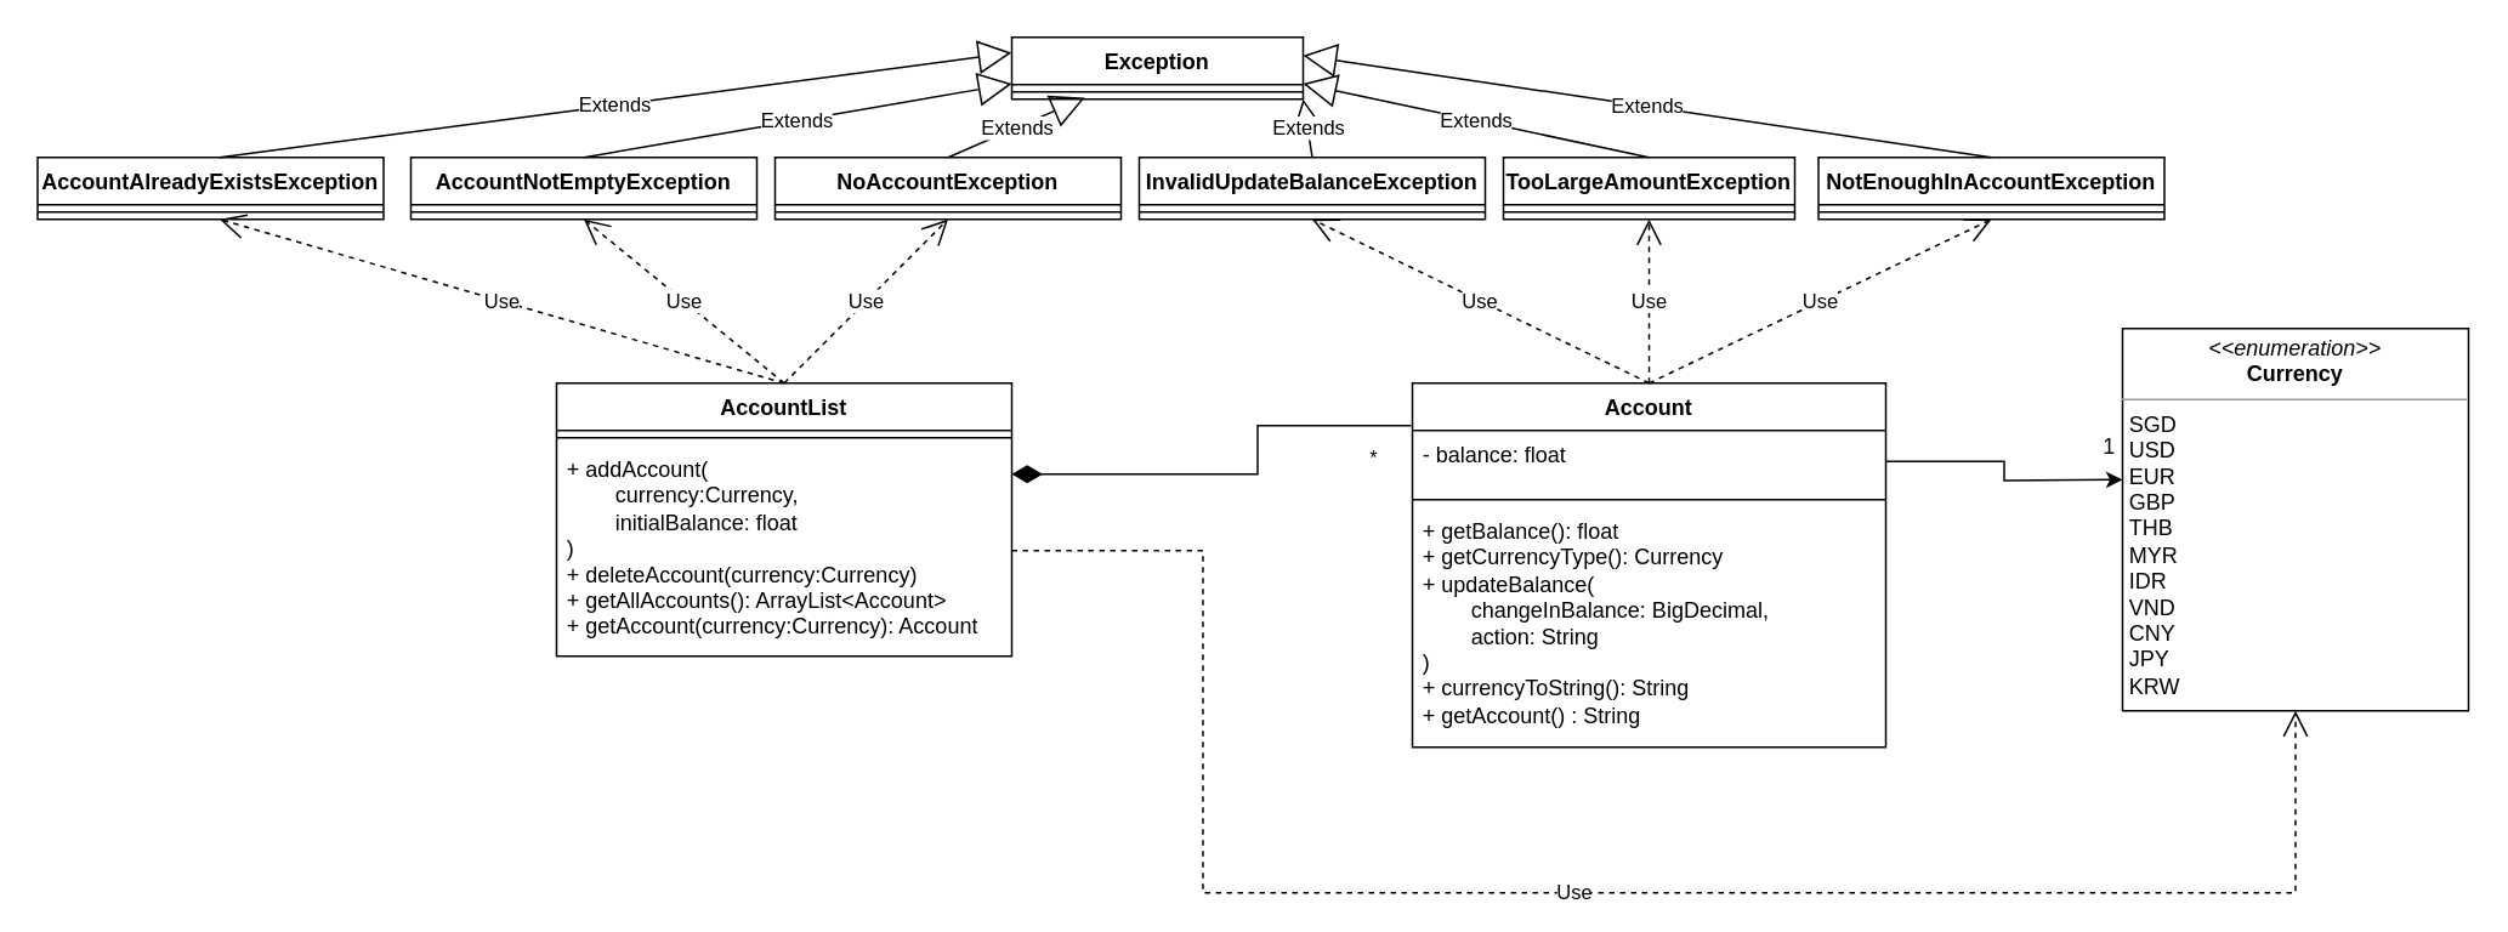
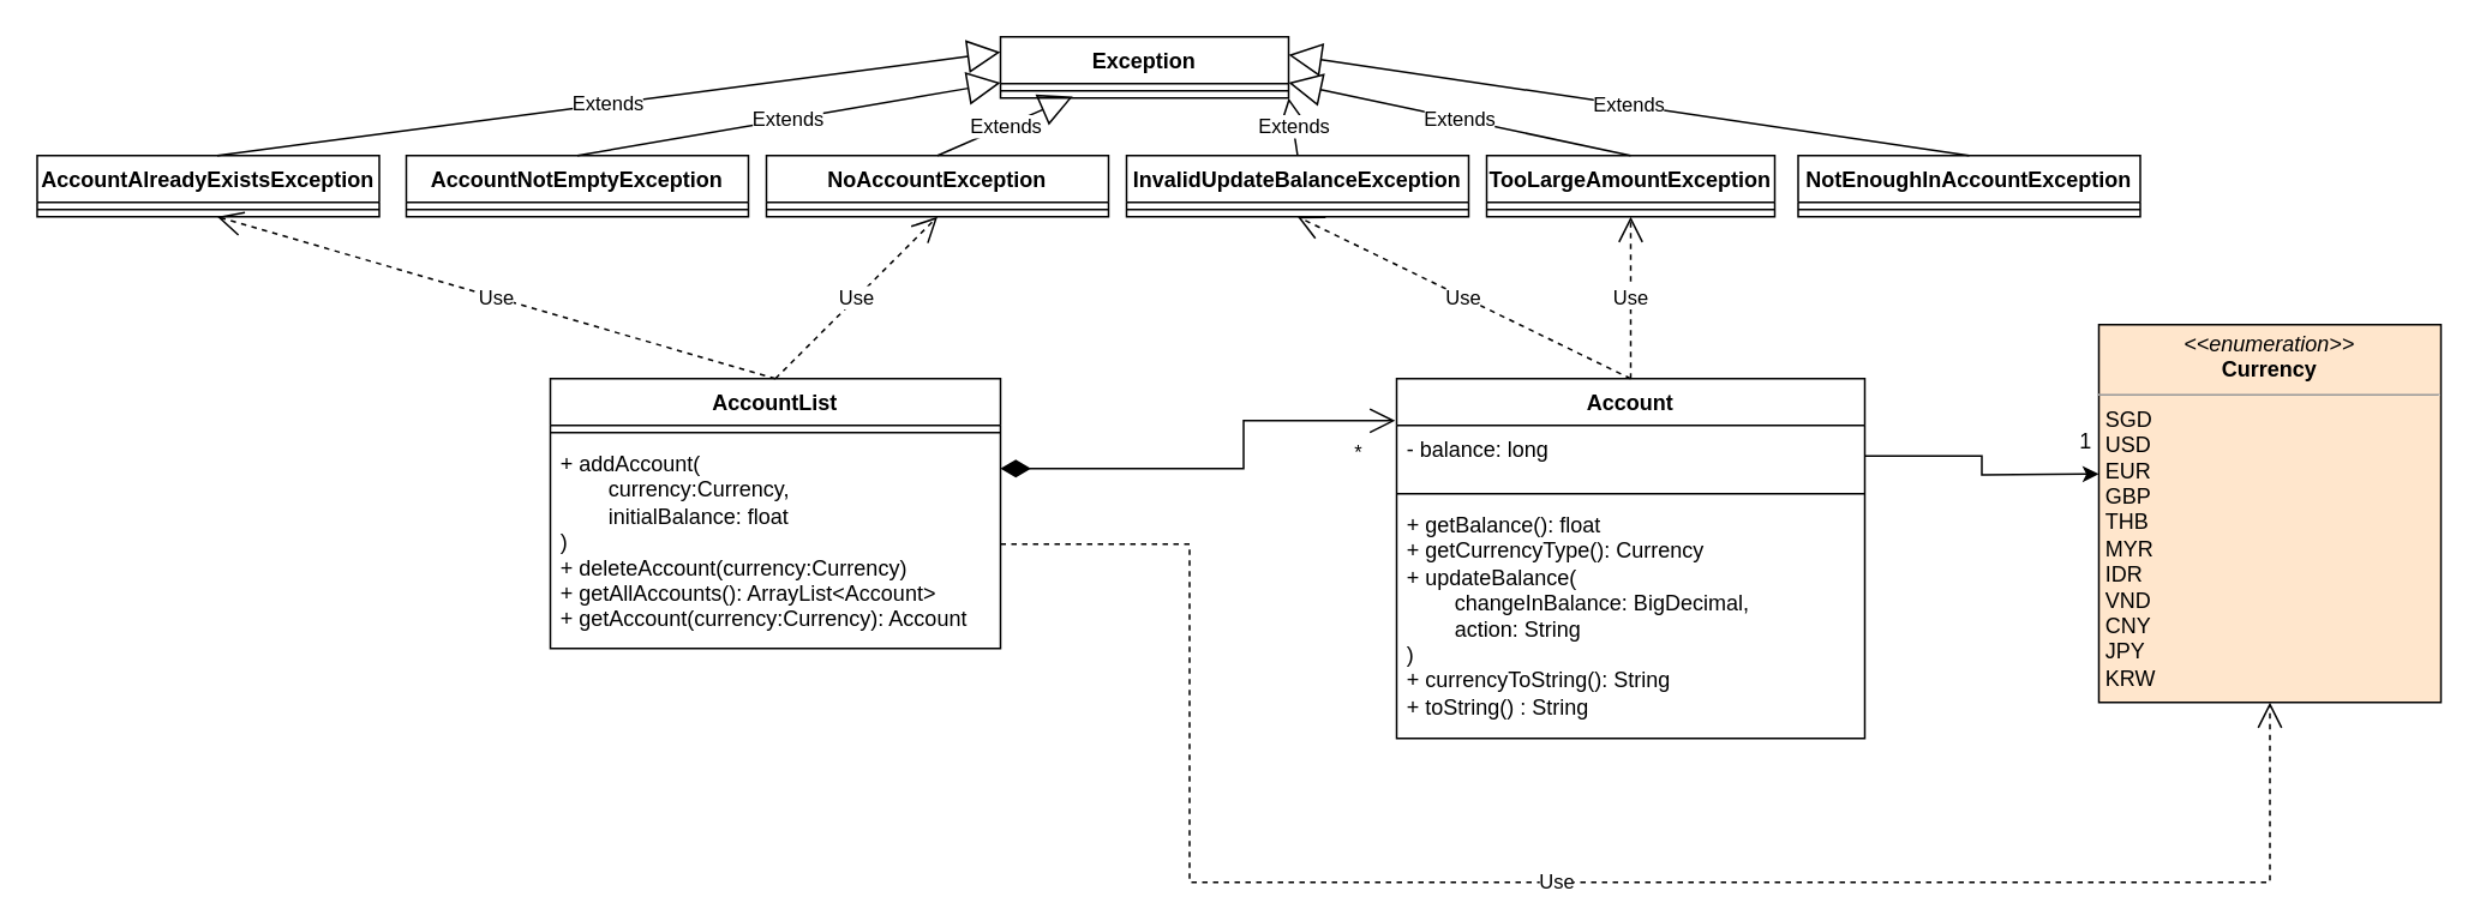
  <mxCell id="0" />
  <mxCell id="1" parent="0" />
  <mxCell id="2" value="Account" style="swimlane;fontStyle=1;align=center;verticalAlign=top;childLayout=stackLayout;horizontal=1;startSize=26;horizontalStack=0;resizeParent=1;resizeParentMax=0;resizeLast=0;collapsible=1;marginBottom=0;whiteSpace=wrap;html=1;" parent="1" vertex="1"><mxGeometry x="775" y="210" width="260" height="200" as="geometry" /></mxCell>
  <mxCell id="3" style="edgeStyle=orthogonalEdgeStyle;rounded=0;orthogonalLoop=1;jettySize=auto;html=1;" parent="2" source="4" edge="1"><mxGeometry relative="1" as="geometry"><mxPoint x="390" y="53" as="targetPoint" /></mxGeometry></mxCell>
- <mxCell id="4" value="- balance: float" style="text;strokeColor=none;fillColor=none;align=left;verticalAlign=top;spacingLeft=4;spacingRight=4;overflow=hidden;rotatable=0;points=[[0,0.5],[1,0.5]];portConstraint=eastwest;whiteSpace=wrap;html=1;" parent="2" vertex="1"><mxGeometry y="26" width="260" height="34" as="geometry" /></mxCell>
+ <mxCell id="4" value="- balance: long" style="text;strokeColor=none;fillColor=none;align=left;verticalAlign=top;spacingLeft=4;spacingRight=4;overflow=hidden;rotatable=0;points=[[0,0.5],[1,0.5]];portConstraint=eastwest;whiteSpace=wrap;html=1;" parent="2" vertex="1"><mxGeometry y="26" width="260" height="34" as="geometry" /></mxCell>
  <mxCell id="5" value="" style="line;strokeWidth=1;fillColor=none;align=left;verticalAlign=middle;spacingTop=-1;spacingLeft=3;spacingRight=3;rotatable=0;labelPosition=right;points=[];portConstraint=eastwest;strokeColor=inherit;" parent="2" vertex="1"><mxGeometry y="60" width="260" height="8" as="geometry" /></mxCell>
- <mxCell id="6" value="+ getBalance(): float&lt;br&gt;+ getCurrencyType(): Currency&lt;br&gt;+ updateBalance(&lt;br&gt;&lt;span style=&quot;background-color: initial;&quot;&gt;&lt;span style=&quot;white-space: pre;&quot;&gt;&#09;&lt;/span&gt;changeInBalance: BigDecimal,&amp;nbsp;&lt;br&gt;&lt;/span&gt;&lt;span style=&quot;background-color: initial;&quot;&gt;&lt;span style=&quot;white-space: pre;&quot;&gt;&#09;&lt;/span&gt;action: String&lt;/span&gt;&lt;span style=&quot;background-color: initial;&quot;&gt;&lt;br&gt;&lt;/span&gt;)&lt;br&gt;+ currencyToString(): String&lt;br&gt;+ getAccount() : String" style="text;strokeColor=none;fillColor=none;align=left;verticalAlign=top;spacingLeft=4;spacingRight=4;overflow=hidden;rotatable=0;points=[[0,0.5],[1,0.5]];portConstraint=eastwest;whiteSpace=wrap;html=1;" parent="2" vertex="1"><mxGeometry y="68" width="260" height="132" as="geometry" /></mxCell>
- <mxCell id="7" value="&lt;p style=&quot;margin:0px;margin-top:4px;text-align:center;&quot;&gt;&lt;i&gt;&amp;lt;&amp;lt;enumeration&amp;gt;&amp;gt;&lt;/i&gt;&lt;br&gt;&lt;b&gt;Currency&lt;/b&gt;&lt;/p&gt;&lt;hr size=&quot;1&quot;&gt;&lt;p style=&quot;margin:0px;margin-left:4px;&quot;&gt;SGD&lt;/p&gt;&lt;p style=&quot;margin:0px;margin-left:4px;&quot;&gt;USD&lt;/p&gt;&lt;p style=&quot;margin:0px;margin-left:4px;&quot;&gt;EUR&lt;/p&gt;&lt;p style=&quot;margin:0px;margin-left:4px;&quot;&gt;GBP&lt;/p&gt;&lt;p style=&quot;margin:0px;margin-left:4px;&quot;&gt;THB&lt;/p&gt;&lt;p style=&quot;margin:0px;margin-left:4px;&quot;&gt;MYR&lt;/p&gt;&lt;p style=&quot;margin:0px;margin-left:4px;&quot;&gt;IDR&lt;/p&gt;&lt;p style=&quot;margin:0px;margin-left:4px;&quot;&gt;VND&lt;/p&gt;&lt;p style=&quot;margin:0px;margin-left:4px;&quot;&gt;CNY&lt;/p&gt;&lt;p style=&quot;margin:0px;margin-left:4px;&quot;&gt;JPY&lt;/p&gt;&lt;p style=&quot;margin:0px;margin-left:4px;&quot;&gt;&lt;span style=&quot;background-color: initial;&quot;&gt;KRW&lt;/span&gt;&lt;/p&gt;" style="verticalAlign=top;align=left;overflow=fill;fontSize=12;fontFamily=Helvetica;html=1;whiteSpace=wrap;" parent="1" vertex="1"><mxGeometry x="1165" y="180" width="190" height="210" as="geometry" /></mxCell>
+ <mxCell id="6" value="+ getBalance(): float&lt;br&gt;+ getCurrencyType(): Currency&lt;br&gt;+ updateBalance(&lt;br&gt;&lt;span style=&quot;background-color: initial;&quot;&gt;&lt;span style=&quot;white-space: pre;&quot;&gt;&#09;&lt;/span&gt;changeInBalance: BigDecimal,&amp;nbsp;&lt;br&gt;&lt;/span&gt;&lt;span style=&quot;background-color: initial;&quot;&gt;&lt;span style=&quot;white-space: pre;&quot;&gt;&#09;&lt;/span&gt;action: String&lt;/span&gt;&lt;span style=&quot;background-color: initial;&quot;&gt;&lt;br&gt;&lt;/span&gt;)&lt;br&gt;+ currencyToString(): String&lt;br&gt;+ toString() : String" style="text;strokeColor=none;fillColor=none;align=left;verticalAlign=top;spacingLeft=4;spacingRight=4;overflow=hidden;rotatable=0;points=[[0,0.5],[1,0.5]];portConstraint=eastwest;whiteSpace=wrap;html=1;" parent="2" vertex="1"><mxGeometry y="68" width="260" height="132" as="geometry" /></mxCell>
+ <mxCell id="7" value="&lt;p style=&quot;margin:0px;margin-top:4px;text-align:center;&quot;&gt;&lt;i&gt;&amp;lt;&amp;lt;enumeration&amp;gt;&amp;gt;&lt;/i&gt;&lt;br&gt;&lt;b&gt;Currency&lt;/b&gt;&lt;/p&gt;&lt;hr size=&quot;1&quot;&gt;&lt;p style=&quot;margin:0px;margin-left:4px;&quot;&gt;SGD&lt;/p&gt;&lt;p style=&quot;margin:0px;margin-left:4px;&quot;&gt;USD&lt;/p&gt;&lt;p style=&quot;margin:0px;margin-left:4px;&quot;&gt;EUR&lt;/p&gt;&lt;p style=&quot;margin:0px;margin-left:4px;&quot;&gt;GBP&lt;/p&gt;&lt;p style=&quot;margin:0px;margin-left:4px;&quot;&gt;THB&lt;/p&gt;&lt;p style=&quot;margin:0px;margin-left:4px;&quot;&gt;MYR&lt;/p&gt;&lt;p style=&quot;margin:0px;margin-left:4px;&quot;&gt;IDR&lt;/p&gt;&lt;p style=&quot;margin:0px;margin-left:4px;&quot;&gt;VND&lt;/p&gt;&lt;p style=&quot;margin:0px;margin-left:4px;&quot;&gt;CNY&lt;/p&gt;&lt;p style=&quot;margin:0px;margin-left:4px;&quot;&gt;JPY&lt;/p&gt;&lt;p style=&quot;margin:0px;margin-left:4px;&quot;&gt;&lt;span style=&quot;background-color: initial;&quot;&gt;KRW&lt;/span&gt;&lt;/p&gt;" style="verticalAlign=top;align=left;overflow=fill;fontSize=12;fontFamily=Helvetica;html=1;whiteSpace=wrap;fillColor=#ffe6cc;" parent="1" vertex="1"><mxGeometry x="1165" y="180" width="190" height="210" as="geometry" /></mxCell>
  <mxCell id="8" value="1" style="text;html=1;strokeColor=none;fillColor=none;align=center;verticalAlign=middle;whiteSpace=wrap;rounded=0;" parent="1" vertex="1"><mxGeometry x="1128" y="230" width="60" height="30" as="geometry" /></mxCell>
  <mxCell id="9" value="InvalidUpdateBalanceException" style="swimlane;fontStyle=1;align=center;verticalAlign=top;childLayout=stackLayout;horizontal=1;startSize=26;horizontalStack=0;resizeParent=1;resizeParentMax=0;resizeLast=0;collapsible=1;marginBottom=0;whiteSpace=wrap;html=1;" parent="1" vertex="1"><mxGeometry x="625" y="86" width="190" height="34" as="geometry" /></mxCell>
  <mxCell id="10" value="" style="line;strokeWidth=1;fillColor=none;align=left;verticalAlign=middle;spacingTop=-1;spacingLeft=3;spacingRight=3;rotatable=0;labelPosition=right;points=[];portConstraint=eastwest;strokeColor=inherit;" parent="9" vertex="1"><mxGeometry y="26" width="190" height="8" as="geometry" /></mxCell>
  <mxCell id="11" value="NotEnoughInAccountException" style="swimlane;fontStyle=1;align=center;verticalAlign=top;childLayout=stackLayout;horizontal=1;startSize=26;horizontalStack=0;resizeParent=1;resizeParentMax=0;resizeLast=0;collapsible=1;marginBottom=0;whiteSpace=wrap;html=1;" parent="1" vertex="1"><mxGeometry x="998" y="86" width="190" height="34" as="geometry" /></mxCell>
  <mxCell id="12" value="" style="line;strokeWidth=1;fillColor=none;align=left;verticalAlign=middle;spacingTop=-1;spacingLeft=3;spacingRight=3;rotatable=0;labelPosition=right;points=[];portConstraint=eastwest;strokeColor=inherit;" parent="11" vertex="1"><mxGeometry y="26" width="190" height="8" as="geometry" /></mxCell>
  <mxCell id="13" value="TooLargeAmountException" style="swimlane;fontStyle=1;align=center;verticalAlign=top;childLayout=stackLayout;horizontal=1;startSize=26;horizontalStack=0;resizeParent=1;resizeParentMax=0;resizeLast=0;collapsible=1;marginBottom=0;whiteSpace=wrap;html=1;" parent="1" vertex="1"><mxGeometry x="825" y="86" width="160" height="34" as="geometry" /></mxCell>
  <mxCell id="14" value="" style="line;strokeWidth=1;fillColor=none;align=left;verticalAlign=middle;spacingTop=-1;spacingLeft=3;spacingRight=3;rotatable=0;labelPosition=right;points=[];portConstraint=eastwest;strokeColor=inherit;" parent="13" vertex="1"><mxGeometry y="26" width="160" height="8" as="geometry" /></mxCell>
  <mxCell id="15" value="Exception" style="swimlane;fontStyle=1;align=center;verticalAlign=top;childLayout=stackLayout;horizontal=1;startSize=26;horizontalStack=0;resizeParent=1;resizeParentMax=0;resizeLast=0;collapsible=1;marginBottom=0;whiteSpace=wrap;html=1;" parent="1" vertex="1"><mxGeometry x="555" y="20" width="160" height="34" as="geometry" /></mxCell>
  <mxCell id="16" value="" style="line;strokeWidth=1;fillColor=none;align=left;verticalAlign=middle;spacingTop=-1;spacingLeft=3;spacingRight=3;rotatable=0;labelPosition=right;points=[];portConstraint=eastwest;strokeColor=inherit;" parent="15" vertex="1"><mxGeometry y="26" width="160" height="8" as="geometry" /></mxCell>
  <mxCell id="17" value="Extends" style="endArrow=block;endSize=16;endFill=0;html=1;rounded=0;entryX=1;entryY=1;entryDx=0;entryDy=0;exitX=0.5;exitY=0;exitDx=0;exitDy=0;" parent="1" source="9" target="15" edge="1"><mxGeometry width="160" relative="1" as="geometry"><mxPoint x="675" y="60" as="sourcePoint" /><mxPoint x="835" y="60" as="targetPoint" /></mxGeometry></mxCell>
  <mxCell id="18" value="Extends" style="endArrow=block;endSize=16;endFill=0;html=1;rounded=0;entryX=1;entryY=0.75;entryDx=0;entryDy=0;exitX=0.5;exitY=0;exitDx=0;exitDy=0;" parent="1" source="13" target="15" edge="1"><mxGeometry width="160" relative="1" as="geometry"><mxPoint x="730" y="96" as="sourcePoint" /><mxPoint x="835" y="47" as="targetPoint" /></mxGeometry></mxCell>
  <mxCell id="19" value="Extends" style="endArrow=block;endSize=16;endFill=0;html=1;rounded=0;exitX=0.5;exitY=0;exitDx=0;exitDy=0;" parent="1" source="11" edge="1"><mxGeometry width="160" relative="1" as="geometry"><mxPoint x="915" y="96" as="sourcePoint" /><mxPoint x="715" y="30" as="targetPoint" /></mxGeometry></mxCell>
  <mxCell id="20" value="Use" style="endArrow=open;endSize=12;dashed=1;html=1;rounded=0;entryX=0.5;entryY=1;entryDx=0;entryDy=0;" parent="1" source="2" target="13" edge="1"><mxGeometry width="160" relative="1" as="geometry"><mxPoint x="1225" y="270" as="sourcePoint" /><mxPoint x="1385" y="270" as="targetPoint" /></mxGeometry></mxCell>
- <mxCell id="21" value="Use" style="endArrow=open;endSize=12;dashed=1;html=1;rounded=0;entryX=0.5;entryY=1;entryDx=0;entryDy=0;exitX=0.5;exitY=0;exitDx=0;exitDy=0;" parent="1" source="2" target="11" edge="1"><mxGeometry width="160" relative="1" as="geometry"><mxPoint x="915" y="220" as="sourcePoint" /><mxPoint x="915" y="130" as="targetPoint" /></mxGeometry></mxCell>
  <mxCell id="22" value="Use" style="endArrow=open;endSize=12;dashed=1;html=1;rounded=0;entryX=0.5;entryY=1;entryDx=0;entryDy=0;" parent="1" target="9" edge="1"><mxGeometry width="160" relative="1" as="geometry"><mxPoint x="905" y="210" as="sourcePoint" /><mxPoint x="1103" y="130" as="targetPoint" /></mxGeometry></mxCell>
  <mxCell id="23" value="AccountList" style="swimlane;fontStyle=1;align=center;verticalAlign=top;childLayout=stackLayout;horizontal=1;startSize=26;horizontalStack=0;resizeParent=1;resizeParentMax=0;resizeLast=0;collapsible=1;marginBottom=0;whiteSpace=wrap;html=1;" parent="1" vertex="1"><mxGeometry x="305" y="210" width="250" height="150" as="geometry" /></mxCell>
  <mxCell id="24" value="" style="line;strokeWidth=1;fillColor=none;align=left;verticalAlign=middle;spacingTop=-1;spacingLeft=3;spacingRight=3;rotatable=0;labelPosition=right;points=[];portConstraint=eastwest;strokeColor=inherit;" parent="23" vertex="1"><mxGeometry y="26" width="250" height="8" as="geometry" /></mxCell>
  <mxCell id="25" value="+ addAccount(&lt;br&gt;&lt;span style=&quot;white-space: pre;&quot;&gt;&#09;&lt;/span&gt;currency:Currency,&lt;br&gt;&lt;span style=&quot;white-space: pre;&quot;&gt;&#09;&lt;/span&gt;initialBalance: float&lt;br&gt;)&lt;br&gt;+ deleteAccount(currency:Currency)&lt;br&gt;+ getAllAccounts(): ArrayList&amp;lt;Account&amp;gt;&lt;br&gt;+ getAccount(currency:Currency): Account" style="text;strokeColor=none;fillColor=none;align=left;verticalAlign=top;spacingLeft=4;spacingRight=4;overflow=hidden;rotatable=0;points=[[0,0.5],[1,0.5]];portConstraint=eastwest;whiteSpace=wrap;html=1;" parent="23" vertex="1"><mxGeometry y="34" width="250" height="116" as="geometry" /></mxCell>
  <mxCell id="26" value="NoAccountException" style="swimlane;fontStyle=1;align=center;verticalAlign=top;childLayout=stackLayout;horizontal=1;startSize=26;horizontalStack=0;resizeParent=1;resizeParentMax=0;resizeLast=0;collapsible=1;marginBottom=0;whiteSpace=wrap;html=1;" parent="1" vertex="1"><mxGeometry x="425" y="86" width="190" height="34" as="geometry" /></mxCell>
  <mxCell id="27" value="" style="line;strokeWidth=1;fillColor=none;align=left;verticalAlign=middle;spacingTop=-1;spacingLeft=3;spacingRight=3;rotatable=0;labelPosition=right;points=[];portConstraint=eastwest;strokeColor=inherit;" parent="26" vertex="1"><mxGeometry y="26" width="190" height="8" as="geometry" /></mxCell>
  <mxCell id="28" value="AccountNotEmptyException" style="swimlane;fontStyle=1;align=center;verticalAlign=top;childLayout=stackLayout;horizontal=1;startSize=26;horizontalStack=0;resizeParent=1;resizeParentMax=0;resizeLast=0;collapsible=1;marginBottom=0;whiteSpace=wrap;html=1;" parent="1" vertex="1"><mxGeometry x="225" y="86" width="190" height="34" as="geometry" /></mxCell>
  <mxCell id="29" value="" style="line;strokeWidth=1;fillColor=none;align=left;verticalAlign=middle;spacingTop=-1;spacingLeft=3;spacingRight=3;rotatable=0;labelPosition=right;points=[];portConstraint=eastwest;strokeColor=inherit;" parent="28" vertex="1"><mxGeometry y="26" width="190" height="8" as="geometry" /></mxCell>
  <mxCell id="30" value="AccountAlreadyExistsException" style="swimlane;fontStyle=1;align=center;verticalAlign=top;childLayout=stackLayout;horizontal=1;startSize=26;horizontalStack=0;resizeParent=1;resizeParentMax=0;resizeLast=0;collapsible=1;marginBottom=0;whiteSpace=wrap;html=1;" parent="1" vertex="1"><mxGeometry x="20" y="86" width="190" height="34" as="geometry" /></mxCell>
  <mxCell id="31" value="" style="line;strokeWidth=1;fillColor=none;align=left;verticalAlign=middle;spacingTop=-1;spacingLeft=3;spacingRight=3;rotatable=0;labelPosition=right;points=[];portConstraint=eastwest;strokeColor=inherit;" parent="30" vertex="1"><mxGeometry y="26" width="190" height="8" as="geometry" /></mxCell>
  <mxCell id="32" value="Use" style="endArrow=open;endSize=12;dashed=1;html=1;rounded=0;entryX=0.5;entryY=1;entryDx=0;entryDy=0;exitX=0.5;exitY=0;exitDx=0;exitDy=0;" parent="1" source="23" edge="1"><mxGeometry width="160" relative="1" as="geometry"><mxPoint x="380" y="200" as="sourcePoint" /><mxPoint x="120" y="120" as="targetPoint" /></mxGeometry></mxCell>
- <mxCell id="33" value="Use" style="endArrow=open;endSize=12;dashed=1;html=1;rounded=0;entryX=0.5;entryY=1;entryDx=0;entryDy=0;exitX=0.5;exitY=0;exitDx=0;exitDy=0;" parent="1" source="23" target="28" edge="1"><mxGeometry width="160" relative="1" as="geometry"><mxPoint x="925" y="230" as="sourcePoint" /><mxPoint y="140" as="targetPoint" x="740" /></mxGeometry></mxCell>
  <mxCell id="34" value="Use" style="endArrow=open;endSize=12;dashed=1;html=1;rounded=0;entryX=0.5;entryY=1;entryDx=0;entryDy=0;exitX=0.5;exitY=0;exitDx=0;exitDy=0;" parent="1" source="23" target="26" edge="1"><mxGeometry width="160" relative="1" as="geometry"><mxPoint x="935" y="240" as="sourcePoint" /><mxPoint x="750" y="150" as="targetPoint" /></mxGeometry></mxCell>
  <mxCell id="35" value="Extends" style="endArrow=block;endSize=16;endFill=0;html=1;rounded=0;entryX=0.251;entryY=0.893;entryDx=0;entryDy=0;exitX=0.5;exitY=0;exitDx=0;exitDy=0;entryPerimeter=0;" parent="1" source="26" target="16" edge="1"><mxGeometry width="160" relative="1" as="geometry"><mxPoint x="730" y="96" as="sourcePoint" /><mxPoint x="685" y="64" as="targetPoint" /></mxGeometry></mxCell>
  <mxCell id="36" value="Extends" style="endArrow=block;endSize=16;endFill=0;html=1;rounded=0;entryX=0;entryY=0.75;entryDx=0;entryDy=0;exitX=0.5;exitY=0;exitDx=0;exitDy=0;" parent="1" source="28" target="15" edge="1"><mxGeometry width="160" relative="1" as="geometry"><mxPoint x="530" y="96" as="sourcePoint" /><mxPoint x="565" y="63" as="targetPoint" /></mxGeometry></mxCell>
  <mxCell id="37" value="Extends" style="endArrow=block;endSize=16;endFill=0;html=1;rounded=0;entryX=0;entryY=0.25;entryDx=0;entryDy=0;exitX=0.5;exitY=0;exitDx=0;exitDy=0;" parent="1" target="15" edge="1"><mxGeometry width="160" relative="1" as="geometry"><mxPoint x="120" y="86" as="sourcePoint" /><mxPoint x="525" y="56" as="targetPoint" /></mxGeometry></mxCell>
  <mxCell id="38" value="Use" style="endArrow=open;endSize=12;dashed=1;html=1;rounded=0;exitX=1;exitY=0.5;exitDx=0;exitDy=0;entryX=0.5;entryY=1;entryDx=0;entryDy=0;" parent="1" source="25" target="7" edge="1"><mxGeometry width="160" relative="1" as="geometry"><mxPoint x="770" y="300" as="sourcePoint" /><mxPoint x="930" y="300" as="targetPoint" /><Array as="points"><mxPoint x="660" y="302" /><mxPoint x="660" y="490" /><mxPoint x="1260" y="490" /></Array></mxGeometry></mxCell>
- <mxCell id="39" value="*" style="endArrow=none;html=1;endSize=12;startArrow=diamondThin;startSize=14;startFill=1;edgeStyle=orthogonalEdgeStyle;align=left;verticalAlign=bottom;rounded=0;entryX=-0.003;entryY=0.117;entryDx=0;entryDy=0;entryPerimeter=0;" edge="1" parent="1" source="25" target="2"><mxGeometry x="0.803" y="-27" relative="1" as="geometry"><mxPoint x="600" y="500" as="sourcePoint" /><mxPoint x="770" y="230" as="targetPoint" /><Array as="points"><mxPoint x="690" y="260" /><mxPoint x="690" y="233" /></Array><mxPoint as="offset" /></mxGeometry></mxCell>
+ <mxCell id="39" value="*" style="endArrow=open;html=1;endSize=12;startArrow=diamondThin;startSize=14;startFill=1;edgeStyle=orthogonalEdgeStyle;align=left;verticalAlign=bottom;rounded=0;entryX=-0.003;entryY=0.117;entryDx=0;entryDy=0;entryPerimeter=0;" edge="1" parent="1" source="25" target="2"><mxGeometry x="0.803" y="-27" relative="1" as="geometry"><mxPoint x="600" y="500" as="sourcePoint" /><mxPoint x="770" y="230" as="targetPoint" /><Array as="points"><mxPoint x="690" y="260" /><mxPoint x="690" y="233" /></Array><mxPoint as="offset" /></mxGeometry></mxCell>
